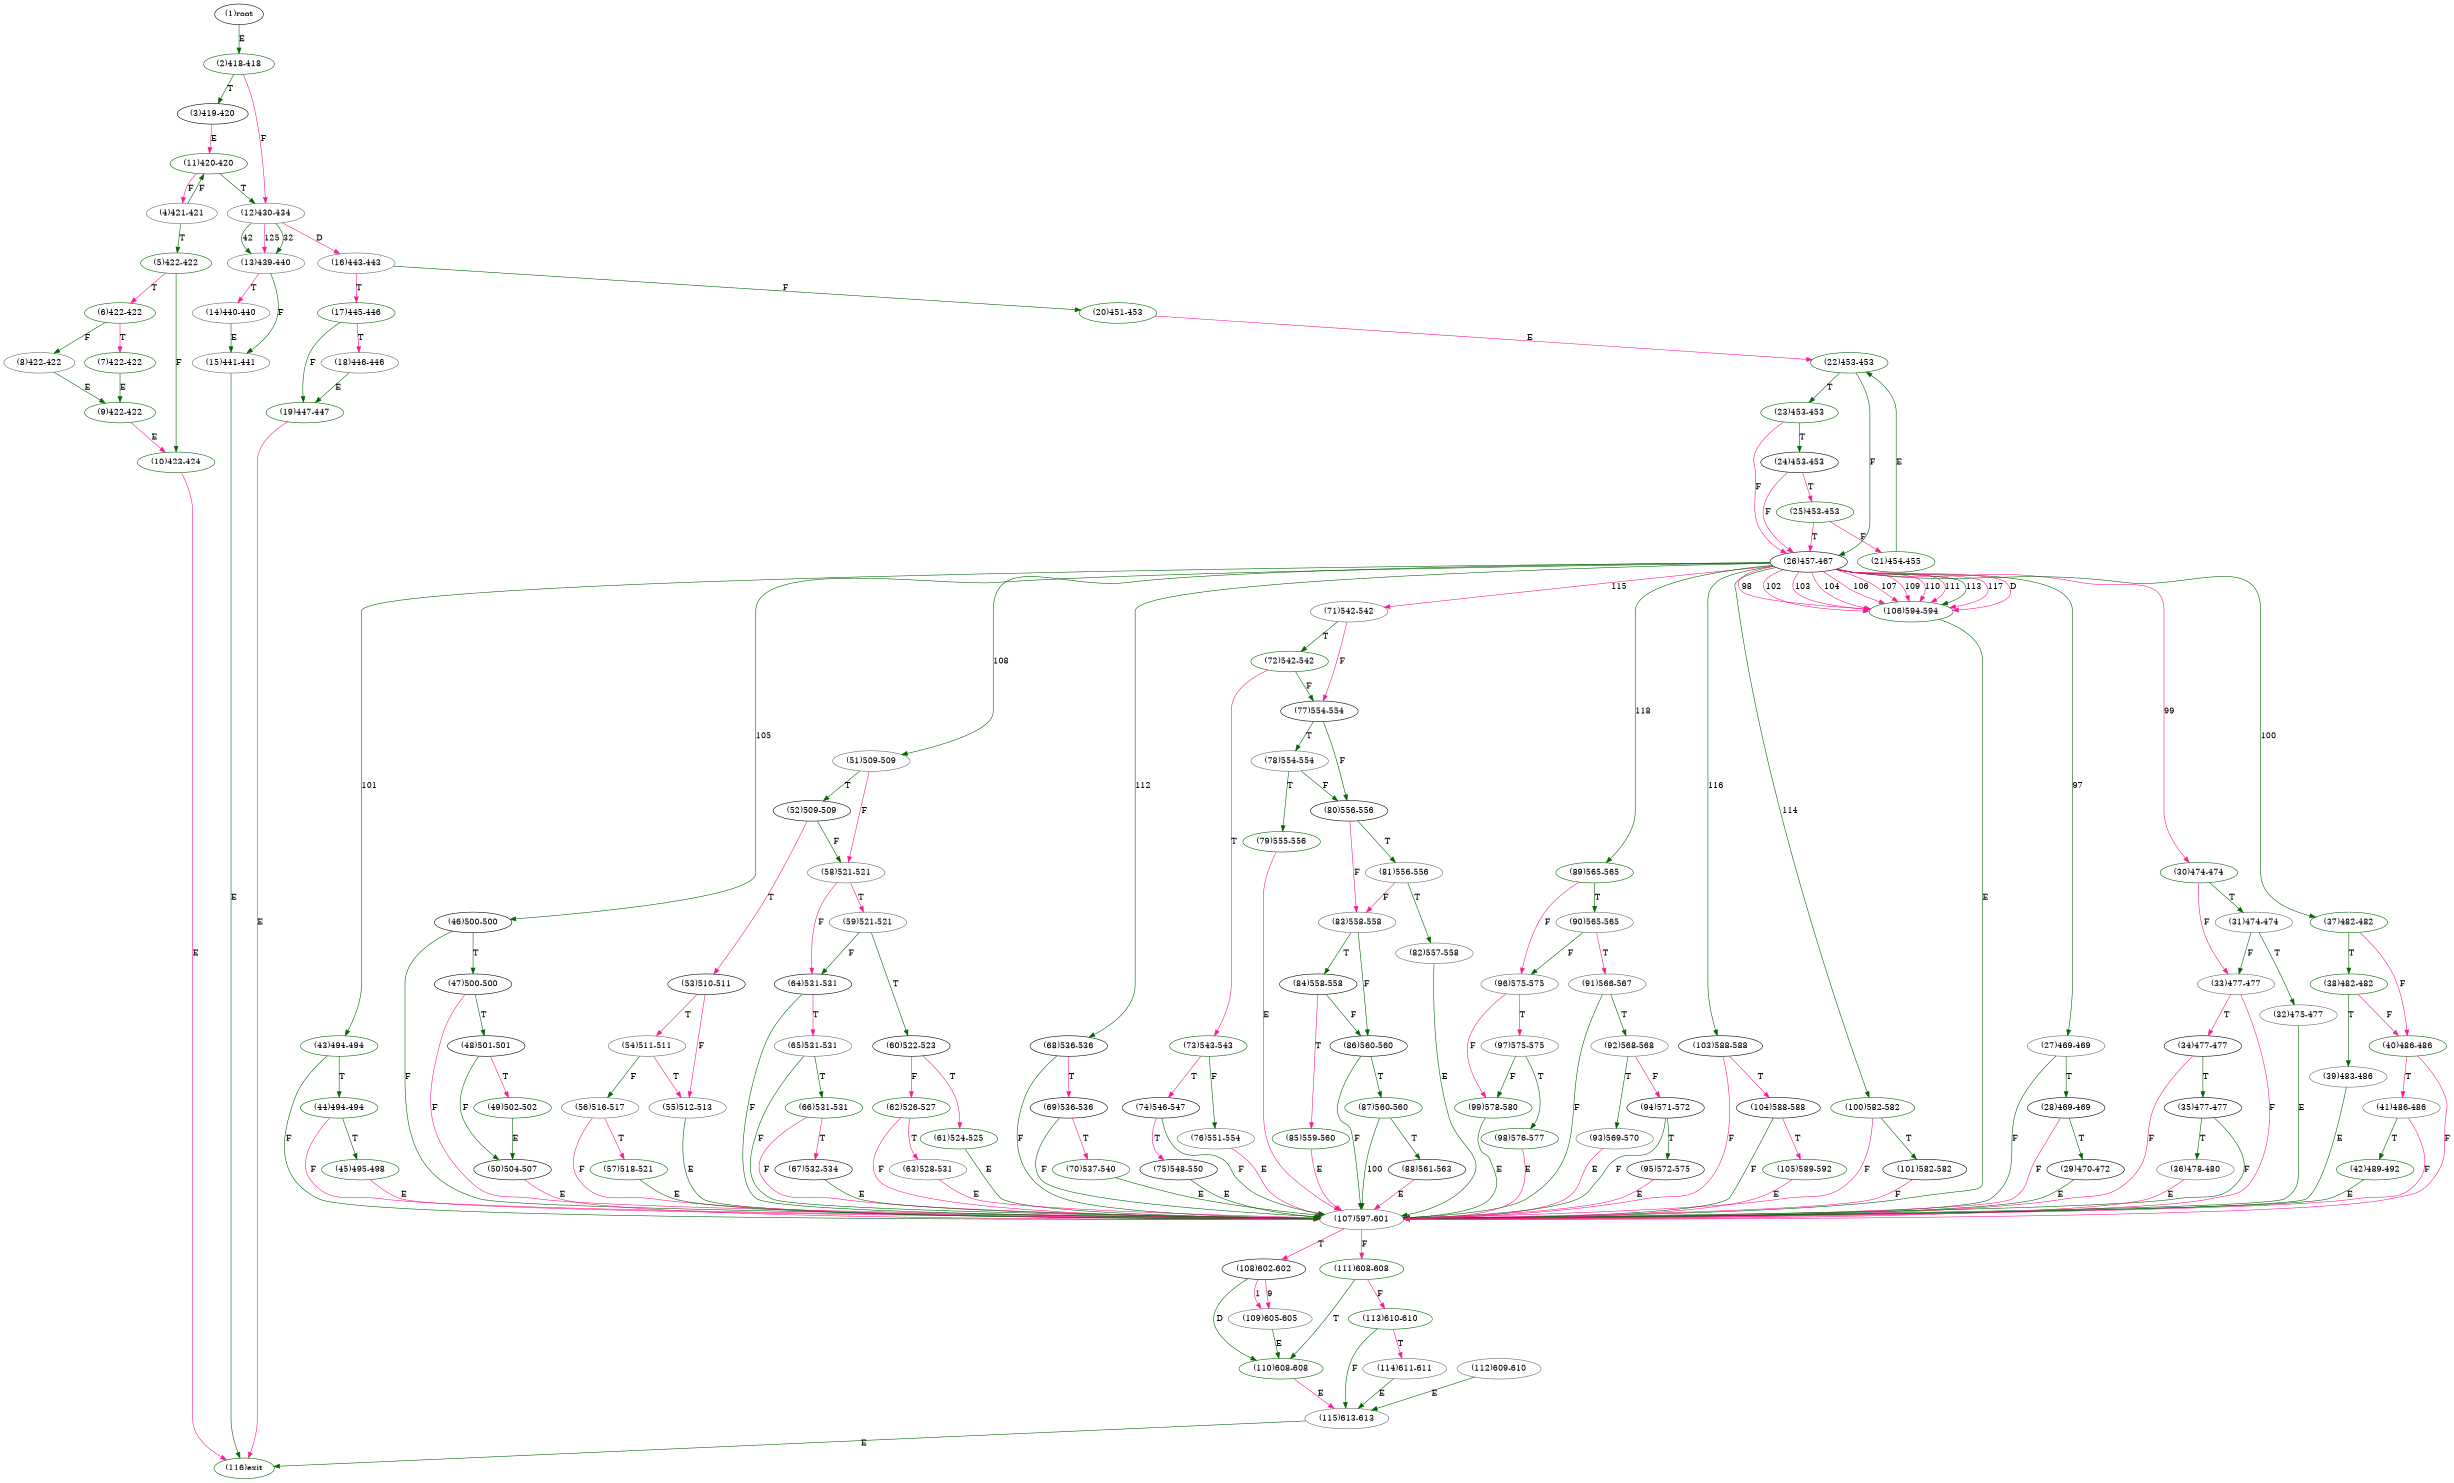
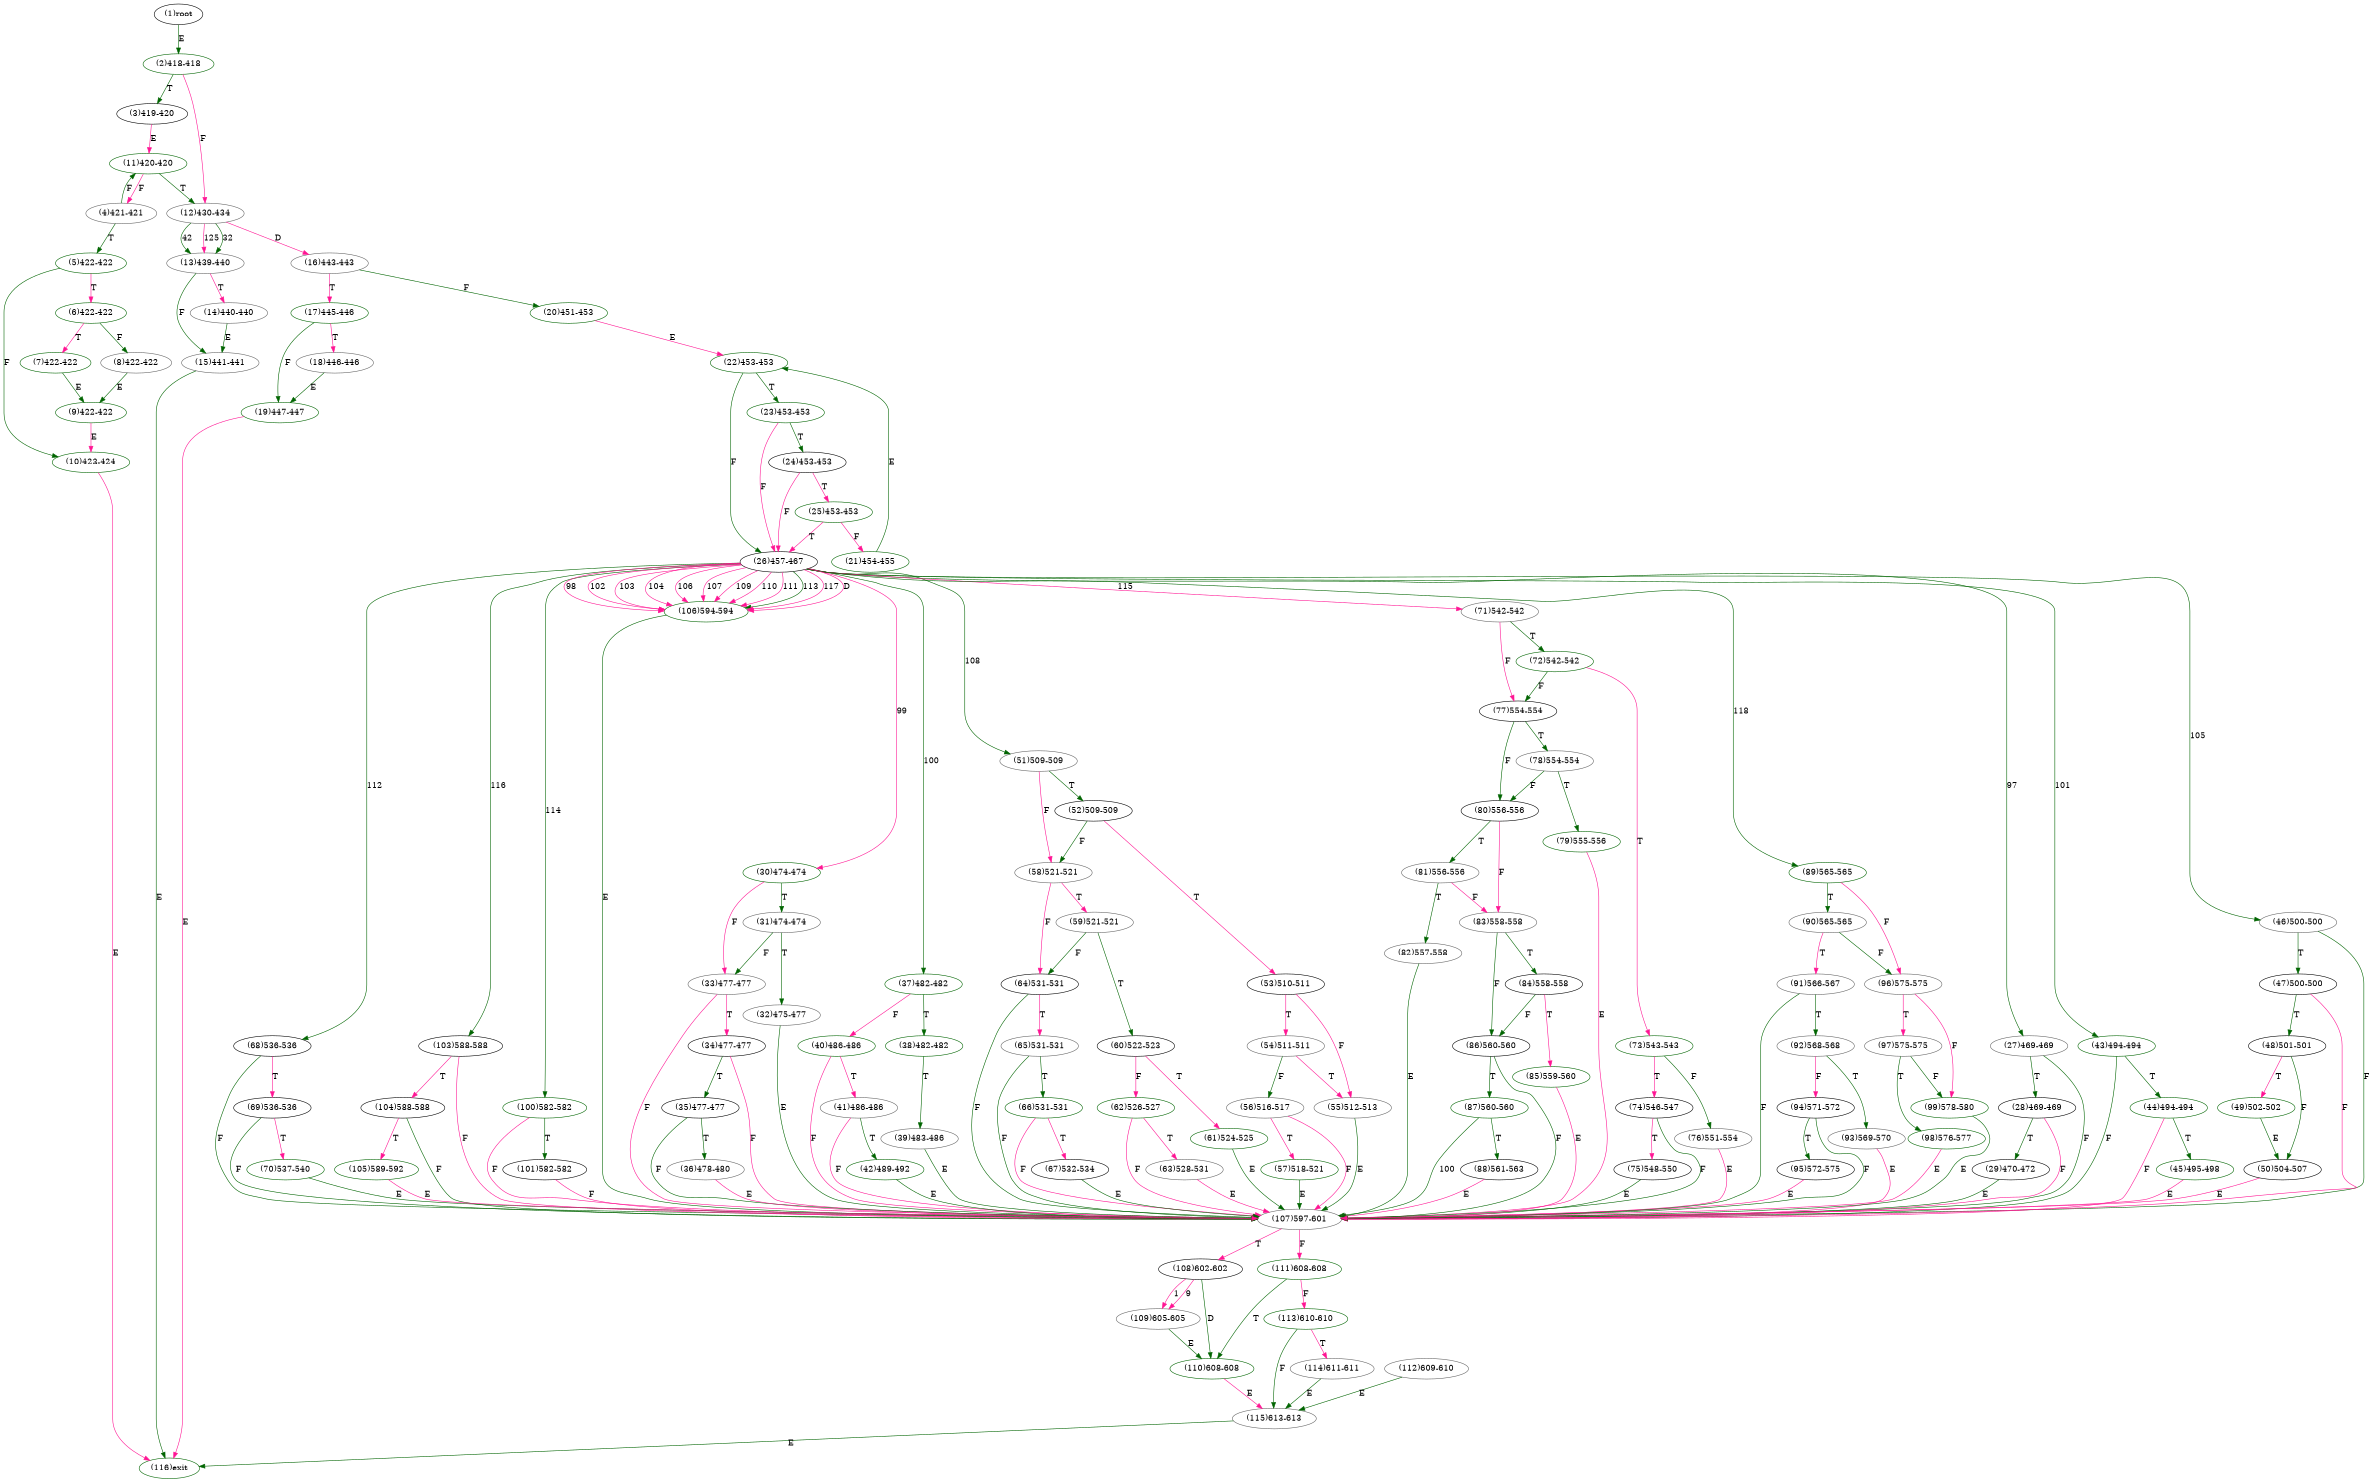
  digraph {
    node [color=darkgreen]
    edge [color=darkgreen]
    n1 [color=black label="(1)root"]
    n2 [label="(2)418-418"]
    n3 [color=black label="(3)419-420"]
    n4 [color=gray40 label="(12)430-434"]
    n5 [label="(11)420-420"]
    n6 [color=gray40 label="(13)439-440"]
    n7 [color=gray40 label="(16)443-443"]
    n8 [color=gray40 label="(4)421-421"]
    n9 [label="(5)422-422"]
    n10 [label="(6)422-422"]
    n11 [label="(10)423-424"]
    n12 [label="(7)422-422"]
    n13 [color=gray40 label="(8)422-422"]
    n14 [label="(116)exit"]
    n15 [label="(9)422-422"]
    n16 [color=gray40 label="(14)440-440"]
    n17 [color=gray40 label="(15)441-441"]
    n18 [label="(17)445-446"]
    n19 [label="(20)451-453"]
    n20 [label="(19)447-447"]
    n21 [color=gray40 label="(18)446-446"]
    n22 [label="(22)453-453"]
    n23 [label="(21)454-455"]
    n24 [label="(23)453-453"]
    n25 [color=black label="(26)457-467"]
    n26 [color=black label="(24)453-453"]
    n27 [label="(25)453-453"]
    n28 [color=gray40 label="(27)469-469"]
    n29 [label="(30)474-474"]
    n30 [label="(37)482-482"]
    n31 [label="(43)494-494"]
-   n32 [color=black label="(46)500-500"]
+   n32 [color=gray40 label="(46)500-500"]
    n33 [color=gray40 label="(51)509-509"]
    n34 [color=black label="(68)536-536"]
    n35 [color=gray40 label="(71)542-542"]
    n36 [label="(89)565-565"]
    n37 [color=black label="(103)588-588"]
    n38 [label="(100)582-582"]
    n39 [label="(106)594-594"]
    n40 [color=black label="(28)469-469"]
    n41 [color=gray40 label="(107)597-601"]
    n42 [color=black label="(29)470-472"]
    n43 [label="(111)608-608"]
    n44 [color=black label="(108)602-602"]
    n45 [color=gray40 label="(31)474-474"]
    n46 [color=gray40 label="(33)477-477"]
    n47 [label="(38)482-482"]
    n48 [label="(40)486-486"]
    n49 [label="(44)494-494"]
    n50 [color=black label="(47)500-500"]
    n51 [color=black label="(52)509-509"]
    n52 [color=gray40 label="(58)521-521"]
    n53 [color=black label="(69)536-536"]
    n54 [color=black label="(77)554-554"]
    n55 [label="(72)542-542"]
    n56 [color=gray40 label="(90)565-565"]
    n57 [color=gray40 label="(96)575-575"]
    n58 [color=black label="(104)588-588"]
    n59 [color=black label="(101)582-582"]
    n60 [color=gray40 label="(32)475-477"]
    n61 [color=black label="(34)477-477"]
    n62 [color=black label="(35)477-477"]
    n63 [color=gray40 label="(36)478-480"]
    n64 [color=gray40 label="(39)483-486"]
    n65 [color=gray40 label="(41)486-486"]
    n66 [label="(42)489-492"]
    n67 [label="(45)495-498"]
    n68 [color=black label="(48)501-501"]
    n69 [color=black label="(50)504-507"]
    n70 [label="(49)502-502"]
    n71 [color=black label="(53)510-511"]
    n72 [color=gray40 label="(59)521-521"]
    n73 [color=black label="(64)531-531"]
    n74 [color=gray40 label="(55)512-513"]
    n75 [color=gray40 label="(54)511-511"]
    n76 [color=gray40 label="(56)516-517"]
    n77 [label="(57)518-521"]
    n78 [color=black label="(60)522-523"]
    n79 [label="(62)526-527"]
    n80 [label="(61)524-525"]
    n81 [color=gray40 label="(65)531-531"]
    n82 [color=gray40 label="(63)528-531"]
    n83 [label="(70)537-540"]
    n84 [color=gray40 label="(78)554-554"]
    n85 [color=black label="(80)556-556"]
    n86 [label="(73)543-543"]
    n87 [label="(66)531-531"]
    n88 [color=black label="(67)532-534"]
    n89 [color=gray40 label="(76)551-554"]
    n90 [label="(79)555-556"]
    n91 [color=gray40 label="(81)556-556"]
    n92 [color=gray40 label="(83)558-558"]
    n93 [color=black label="(74)546-547"]
    n94 [color=black label="(75)548-550"]
    n95 [label="(85)559-560"]
    n96 [color=black label="(84)558-558"]
    n97 [color=black label="(86)560-560"]
    n98 [label="(87)560-560"]
    n99 [color=black label="(88)561-563"]
    n100 [color=gray40 label="(82)557-558"]
    n101 [color=gray40 label="(93)569-570"]
    n102 [color=gray40 label="(92)568-568"]
    n103 [color=black label="(94)571-572"]
    n104 [color=black label="(95)572-575"]
    n105 [color=gray40 label="(91)566-567"]
    n106 [label="(99)578-580"]
    n107 [color=gray40 label="(97)575-575"]
    n108 [label="(105)589-592"]
    n109 [label="(98)576-577"]
    n110 [label="(110)608-608"]
    n111 [color=gray40 label="(115)613-613"]
    n112 [label="(113)610-610"]
    n113 [color=gray40 label="(114)611-611"]
    n114 [color=gray40 label="(112)609-610"]
    n115 [color=gray40 label="(109)605-605"]
    n1 -> n2 [label=E]
    n2 -> n3 [label=T]
    n2 -> n4 [color=deeppink label=F]
    n3 -> n5 [color=deeppink label=E]
    n4 -> n6 [label=32]
    n4 -> n6 [label=42]
    n4 -> n6 [color=deeppink label=125]
    n4 -> n7 [color=deeppink label=D]
    n5 -> n4 [label=T]
    n5 -> n8 [color=deeppink label=F]
    n6 -> n16 [color=deeppink label=T]
    n6 -> n17 [label=F]
    n7 -> n18 [color=deeppink label=T]
    n7 -> n19 [label=F]
    n8 -> n5 [label=F]
    n8 -> n9 [label=T]
    n9 -> n10 [color=deeppink label=T]
    n9 -> n11 [label=F]
    n10 -> n12 [color=deeppink label=T]
    n10 -> n13 [label=F]
    n11 -> n14 [color=deeppink label=E]
    n12 -> n15 [label=E]
    n13 -> n15 [label=E]
    n15 -> n11 [color=deeppink label=E]
    n16 -> n17 [label=E]
    n17 -> n14 [label=E]
    n18 -> n20 [label=F]
    n18 -> n21 [color=deeppink label=T]
    n19 -> n22 [color=deeppink label=E]
    n20 -> n14 [color=deeppink label=E]
    n21 -> n20 [label=E]
    n22 -> n24 [label=T]
    n22 -> n25 [label=F]
    n23 -> n22 [label=E]
    n24 -> n25 [color=deeppink label=F]
    n24 -> n26 [label=T]
    n25 -> n28 [label=97]
    n25 -> n29 [color=deeppink label=99]
    n25 -> n30 [label=100]
    n25 -> n31 [label=101]
    n25 -> n32 [label=105]
    n25 -> n33 [label=108]
    n25 -> n34 [label=112]
    n25 -> n35 [color=deeppink label=115]
    n25 -> n36 [label=118]
    n25 -> n37 [label=116]
    n25 -> n38 [label=114]
    n25 -> n39 [color=deeppink label=98]
    n25 -> n39 [color=deeppink label=102]
    n25 -> n39 [color=deeppink label=103]
    n25 -> n39 [color=deeppink label=104]
    n25 -> n39 [color=deeppink label=106]
    n25 -> n39 [color=deeppink label=107]
    n25 -> n39 [color=deeppink label=109]
    n25 -> n39 [color=deeppink label=110]
    n25 -> n39 [color=deeppink label=111]
    n25 -> n39 [label=113]
    n25 -> n39 [color=deeppink label=117]
    n25 -> n39 [color=deeppink label=D]
    n26 -> n25 [color=deeppink label=F]
    n26 -> n27 [color=deeppink label=T]
    n27 -> n23 [color=deeppink label=F]
    n27 -> n25 [color=deeppink label=T]
    n28 -> n40 [label=T]
    n28 -> n41 [label=F]
    n29 -> n45 [label=T]
    n29 -> n46 [color=deeppink label=F]
    n30 -> n47 [label=T]
    n30 -> n48 [color=deeppink label=F]
    n31 -> n41 [label=F]
    n31 -> n49 [label=T]
    n32 -> n41 [label=F]
    n32 -> n50 [label=T]
    n33 -> n51 [label=T]
    n33 -> n52 [color=deeppink label=F]
    n34 -> n41 [label=F]
    n34 -> n53 [color=deeppink label=T]
    n35 -> n54 [color=deeppink label=F]
    n35 -> n55 [label=T]
    n36 -> n56 [label=T]
    n36 -> n57 [color=deeppink label=F]
    n37 -> n41 [color=deeppink label=F]
    n37 -> n58 [color=deeppink label=T]
    n38 -> n41 [color=deeppink label=F]
    n38 -> n59 [label=T]
    n39 -> n41 [label=E]
    n40 -> n41 [color=deeppink label=F]
    n40 -> n42 [label=T]
    n41 -> n43 [color=deeppink label=F]
    n41 -> n44 [color=deeppink label=T]
    n42 -> n41 [label=E]
    n43 -> n110 [label=T]
    n43 -> n112 [color=deeppink label=F]
    n44 -> n110 [label=D]
    n44 -> n115 [color=deeppink label=1]
    n44 -> n115 [color=deeppink label=9]
    n45 -> n46 [label=F]
    n45 -> n60 [label=T]
    n46 -> n41 [color=deeppink label=F]
    n46 -> n61 [color=deeppink label=T]
-   n47 -> n48 [color=deeppink label=F]
    n47 -> n64 [label=T]
    n48 -> n41 [color=deeppink label=F]
    n48 -> n65 [color=deeppink label=T]
    n49 -> n41 [color=deeppink label=F]
    n49 -> n67 [label=T]
    n50 -> n41 [color=deeppink label=F]
    n50 -> n68 [label=T]
    n51 -> n52 [label=F]
    n51 -> n71 [color=deeppink label=T]
    n52 -> n72 [color=deeppink label=T]
    n52 -> n73 [color=deeppink label=F]
    n53 -> n41 [label=F]
    n53 -> n83 [color=deeppink label=T]
    n54 -> n84 [label=T]
    n54 -> n85 [label=F]
    n55 -> n54 [label=F]
    n55 -> n86 [color=deeppink label=T]
    n56 -> n57 [label=F]
    n56 -> n105 [color=deeppink label=T]
    n57 -> n106 [color=deeppink label=F]
    n57 -> n107 [color=deeppink label=T]
    n58 -> n41 [label=F]
    n58 -> n108 [color=deeppink label=T]
    n59 -> n41 [color=deeppink label=F]
    n60 -> n41 [label=E]
    n61 -> n41 [color=deeppink label=F]
    n61 -> n62 [label=T]
    n62 -> n41 [label=F]
    n62 -> n63 [label=T]
    n63 -> n41 [color=deeppink label=E]
    n64 -> n41 [label=E]
    n65 -> n41 [color=deeppink label=F]
    n65 -> n66 [label=T]
    n66 -> n41 [label=E]
    n67 -> n41 [color=deeppink label=E]
    n68 -> n69 [label=F]
    n68 -> n70 [color=deeppink label=T]
    n69 -> n41 [color=deeppink label=E]
    n70 -> n69 [label=E]
    n71 -> n74 [color=deeppink label=F]
    n71 -> n75 [color=deeppink label=T]
    n72 -> n73 [label=F]
    n72 -> n78 [label=T]
    n73 -> n41 [label=F]
    n73 -> n81 [color=deeppink label=T]
    n74 -> n41 [label=E]
    n75 -> n74 [color=deeppink label=T]
    n75 -> n76 [label=F]
    n76 -> n41 [color=deeppink label=F]
    n76 -> n77 [color=deeppink label=T]
    n77 -> n41 [label=E]
    n78 -> n79 [color=deeppink label=F]
    n78 -> n80 [color=deeppink label=T]
    n79 -> n41 [color=deeppink label=F]
    n79 -> n82 [color=deeppink label=T]
    n80 -> n41 [label=E]
    n81 -> n41 [label=F]
    n81 -> n87 [label=T]
    n82 -> n41 [color=deeppink label=E]
    n83 -> n41 [label=E]
    n84 -> n85 [label=F]
    n84 -> n90 [label=T]
    n85 -> n91 [label=T]
    n85 -> n92 [color=deeppink label=F]
    n86 -> n89 [label=F]
    n86 -> n93 [color=deeppink label=T]
    n87 -> n41 [color=deeppink label=F]
    n87 -> n88 [color=deeppink label=T]
    n88 -> n41 [label=E]
    n89 -> n41 [color=deeppink label=E]
    n90 -> n41 [color=deeppink label=E]
    n91 -> n92 [color=deeppink label=F]
    n91 -> n100 [label=T]
    n92 -> n96 [label=T]
    n92 -> n97 [label=F]
    n93 -> n41 [label=F]
    n93 -> n94 [color=deeppink label=T]
    n94 -> n41 [label=E]
    n95 -> n41 [color=deeppink label=E]
    n96 -> n95 [color=deeppink label=T]
    n96 -> n97 [label=F]
    n97 -> n41 [label=F]
    n97 -> n98 [label=T]
    n98 -> n41 [label=100]
    n98 -> n99 [label=T]
    n99 -> n41 [color=deeppink label=E]
    n100 -> n41 [label=E]
    n101 -> n41 [color=deeppink label=E]
    n102 -> n101 [label=T]
    n102 -> n103 [color=deeppink label=F]
    n103 -> n41 [label=F]
    n103 -> n104 [label=T]
    n104 -> n41 [color=deeppink label=E]
    n105 -> n41 [label=F]
    n105 -> n102 [label=T]
    n106 -> n41 [label=E]
    n107 -> n106 [label=F]
    n107 -> n109 [label=T]
    n108 -> n41 [color=deeppink label=E]
    n109 -> n41 [color=deeppink label=E]
    n110 -> n111 [color=deeppink label=E]
    n111 -> n14 [label=E]
    n112 -> n111 [label=F]
    n112 -> n113 [color=deeppink label=T]
    n113 -> n111 [label=E]
    n114 -> n111 [label=E]
    n115 -> n110 [label=E]
  }
